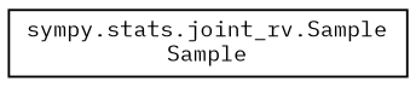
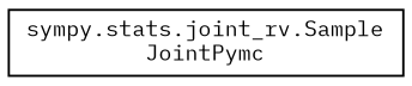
  digraph {
    rankdir=LR
    fontname="IBM Plex Mono"
-   n1 [color=black fillcolor=white fontname="IBM Plex Mono" fontsize=10 height=0.2 label="sympy.stats.joint_rv.Sample\lSample" shape=record style=filled width=0.4]
+   n1 [color=black fillcolor=white fontname="IBM Plex Mono" fontsize=10 height=0.2 label="sympy.stats.joint_rv.Sample\lJointPymc" shape=record style=filled width=0.4]
  }
